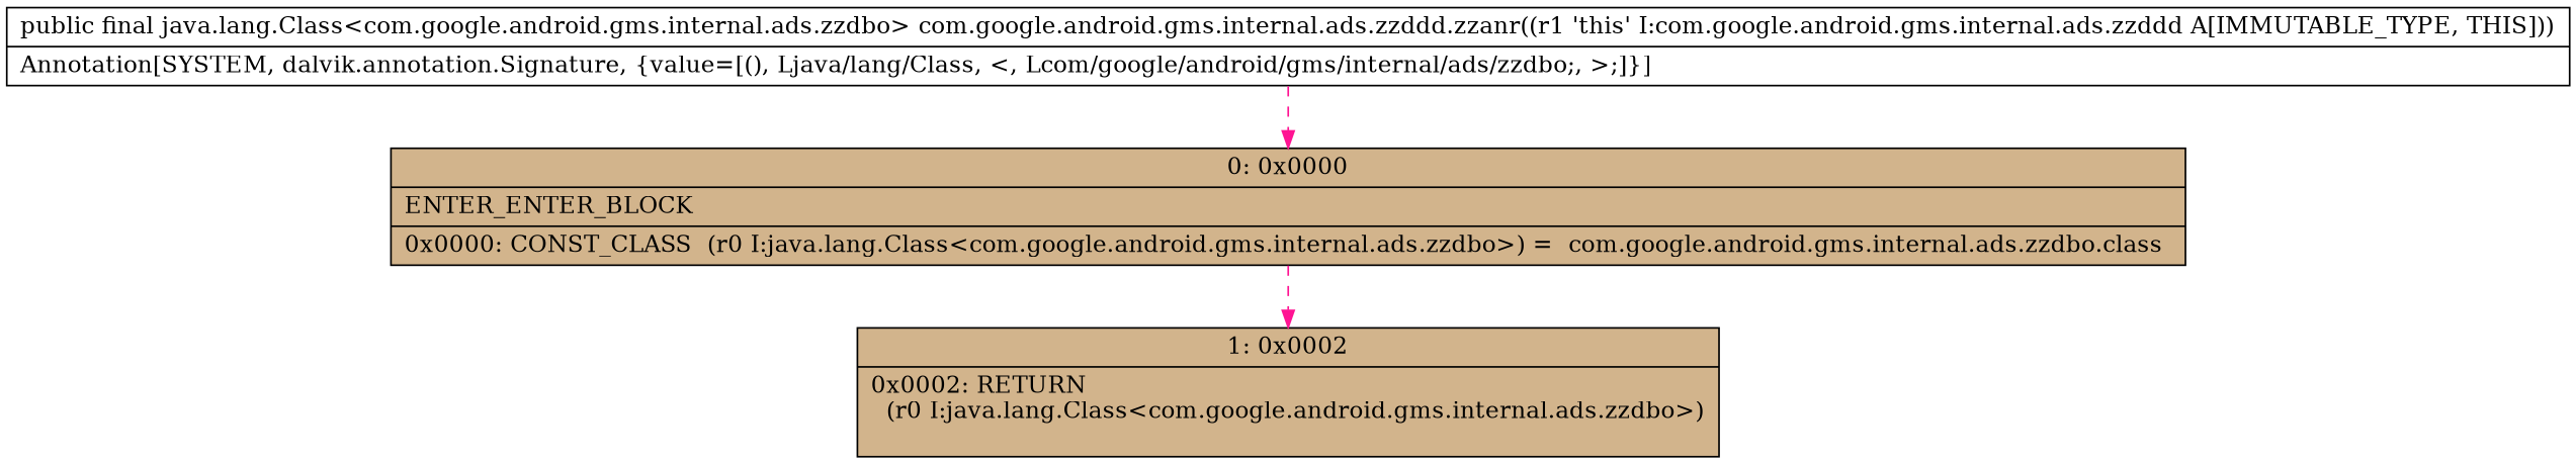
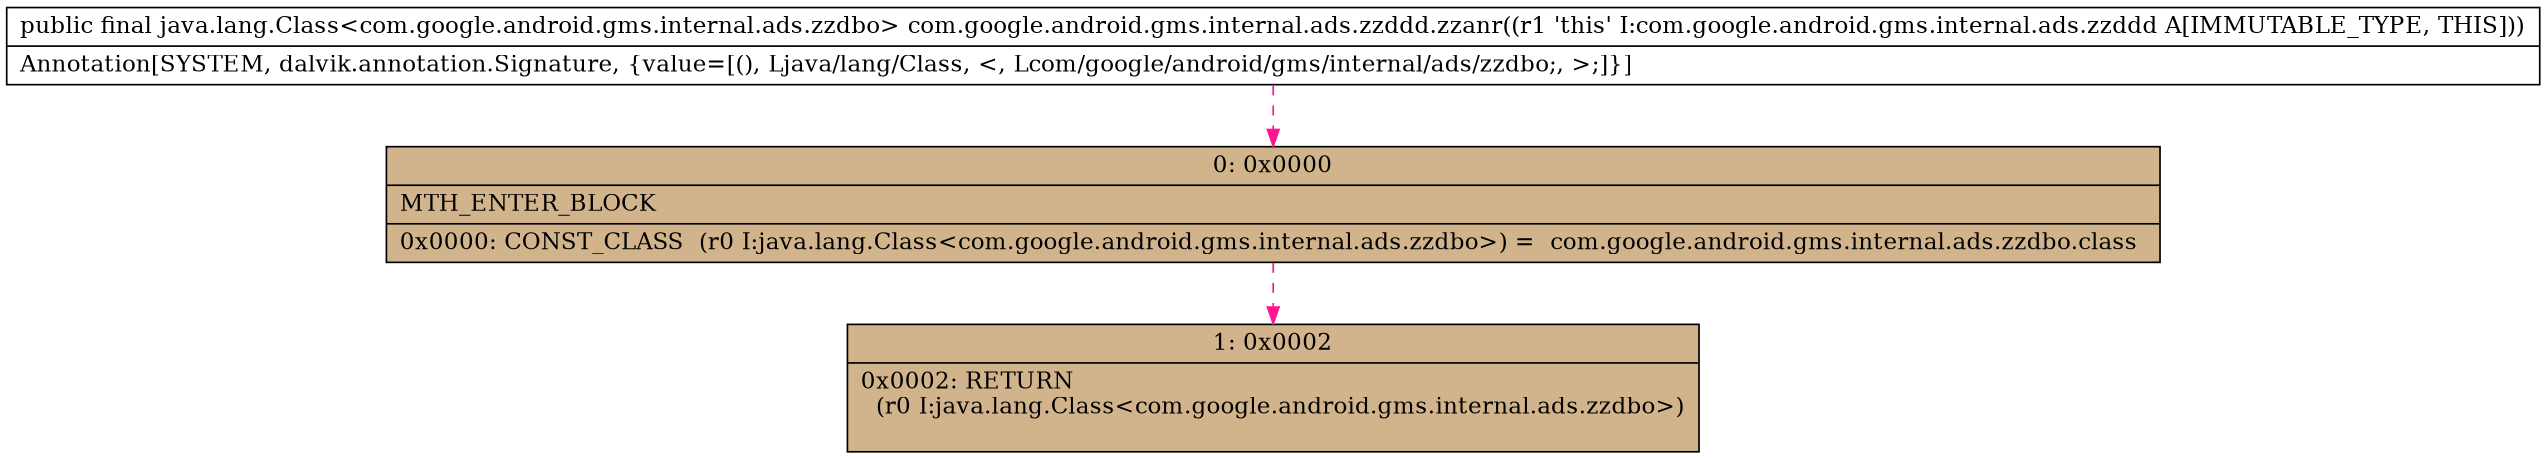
  digraph {
    node [shape=record style=filled fillcolor=tan]
    edge [color=deeppink style=dashed]
-   n1 [label="{0\:\ 0x0000|ENTER_ENTER_BLOCK\l|0x0000: CONST_CLASS  (r0 I:java.lang.Class\<com.google.android.gms.internal.ads.zzdbo\>) =  com.google.android.gms.internal.ads.zzdbo.class \l}"]
+   n1 [label="{0\:\ 0x0000|MTH_ENTER_BLOCK\l|0x0000: CONST_CLASS  (r0 I:java.lang.Class\<com.google.android.gms.internal.ads.zzdbo\>) =  com.google.android.gms.internal.ads.zzdbo.class \l}"]
    n2 [label="{1\:\ 0x0002|0x0002: RETURN  \l  (r0 I:java.lang.Class\<com.google.android.gms.internal.ads.zzdbo\>)\l \l}"]
    n3 [label="{public final java.lang.Class\<com.google.android.gms.internal.ads.zzdbo\> com.google.android.gms.internal.ads.zzddd.zzanr((r1 'this' I:com.google.android.gms.internal.ads.zzddd A[IMMUTABLE_TYPE, THIS]))  | Annotation[SYSTEM, dalvik.annotation.Signature, \{value=[(), Ljava\/lang\/Class, \<, Lcom\/google\/android\/gms\/internal\/ads\/zzdbo;, \>;]\}]\l}" fillcolor=white]
    n1 -> n2
    n3 -> n1
  }
